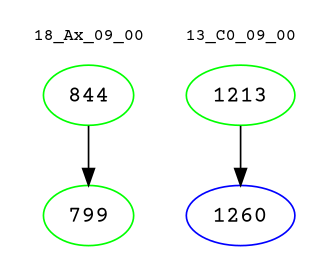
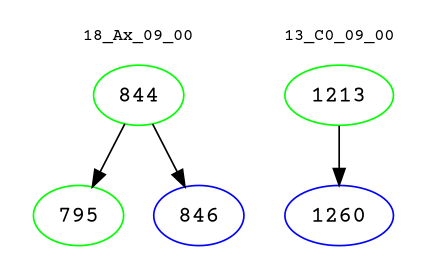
  digraph {
    fontname="Courier Prime"
    node [color=green fontname="Courier Prime"]
    edge [color=black fontname="Courier Prime"]
    n1 [label=844]
-   n2 [label=799]
+   n2 [label=795]
+   n3 [color=blue label=846]
    n4 [label=1213]
    n5 [color=blue label=1260]
    subgraph cluster_1 {
      color=white
      fontsize=10
      label="18_Ax_09_00"
      n1
      n2
+     n3
    }
    subgraph cluster_2 {
      color=white
      fontsize=10
      label="13_C0_09_00"
      n4
      n5
    }
    n1 -> n2
+   n1 -> n3
    n4 -> n5
  }
